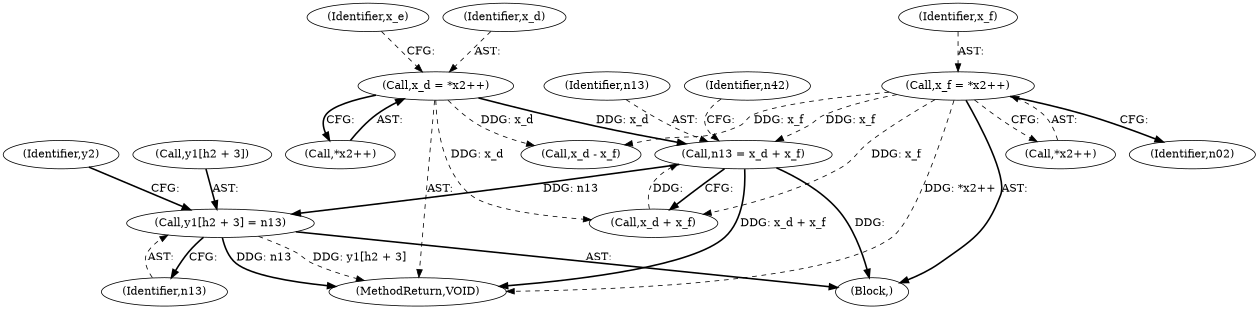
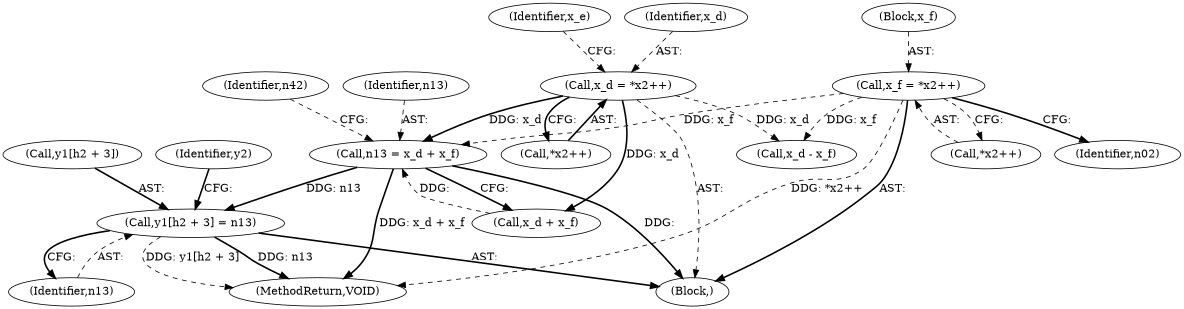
  digraph {
    edge [style=dashed]
    n1 [label="(Call,n13 = x_d + x_f)"]
    n2 [label="(Call,y1[h2 + 3] = n13)"]
    n3 [label="(Block,)"]
    n4 [label="(Call,x_d + x_f)"]
    n5 [label="(MethodReturn,VOID)"]
    n6 [label="(Identifier,n13)"]
    n7 [label="(Call,x_d = *x2++)"]
    n8 [label="(Call,x_d - x_f)"]
    n9 [label="(Call,*x2++)"]
    n10 [label="(Call,x_f = *x2++)"]
    n11 [label="(Call,*x2++)"]
    n12 [label="(Identifier,n02)"]
    n13 [label="(Identifier,x_d)"]
    n14 [label="(Call,y1[h2 + 3])"]
    n15 [label="(Identifier,y2)"]
    n16 [label="(Identifier,n13)"]
    n17 [label="(Identifier,x_e)"]
-   n18 [label="(Identifier,x_f)"]
+   n18 [label="(Block,x_f)"]
    n19 [label="(Identifier,n42)"]
    n1 -> n2 [label="DDG: n13" style=bold]
    n1 -> n3 [label="DDG: " style=bold]
    n1 -> n4 [label="CFG: " style=bold]
    n1 -> n5 [label="DDG: x_d + x_f" style=bold]
    n2 -> n3 [label="AST: " style=bold]
    n2 -> n5 [label="DDG: y1[h2 + 3]"]
    n2 -> n5 [label="DDG: n13" style=bold]
    n2 -> n6 [label="CFG: " style=bold]
    n4 -> n1 [label="DDG: "]
    n6 -> n2 [label="AST: "]
    n7 -> n1 [label="DDG: x_d" style=bold]
-   n7 -> n5 [label="AST: "]
-   n7 -> n4 [label="DDG: x_d"]
+   n7 -> n3 [label="AST: "]
+   n7 -> n4 [label="DDG: x_d" style=bold]
    n7 -> n8 [label="DDG: x_d"]
    n7 -> n9 [label="CFG: " style=bold]
    n9 -> n7 [label="AST: " style=bold]
    n10 -> n1 [label="DDG: x_f"]
    n10 -> n3 [label="AST: " style=bold]
-   n10 -> n4 [label="DDG: x_f"]
    n10 -> n5 [label="DDG: *x2++"]
    n10 -> n8 [label="DDG: x_f"]
    n10 -> n11 [label="CFG: "]
    n10 -> n12 [label="CFG: " style=bold]
    n11 -> n10 [label="AST: "]
    n13 -> n7 [label="AST: "]
    n14 -> n2 [label="AST: " style=bold]
    n15 -> n2 [label="CFG: " style=bold]
    n16 -> n1 [label="AST: "]
    n17 -> n7 [label="CFG: "]
    n18 -> n10 [label="AST: "]
    n19 -> n1 [label="CFG: "]
  }
